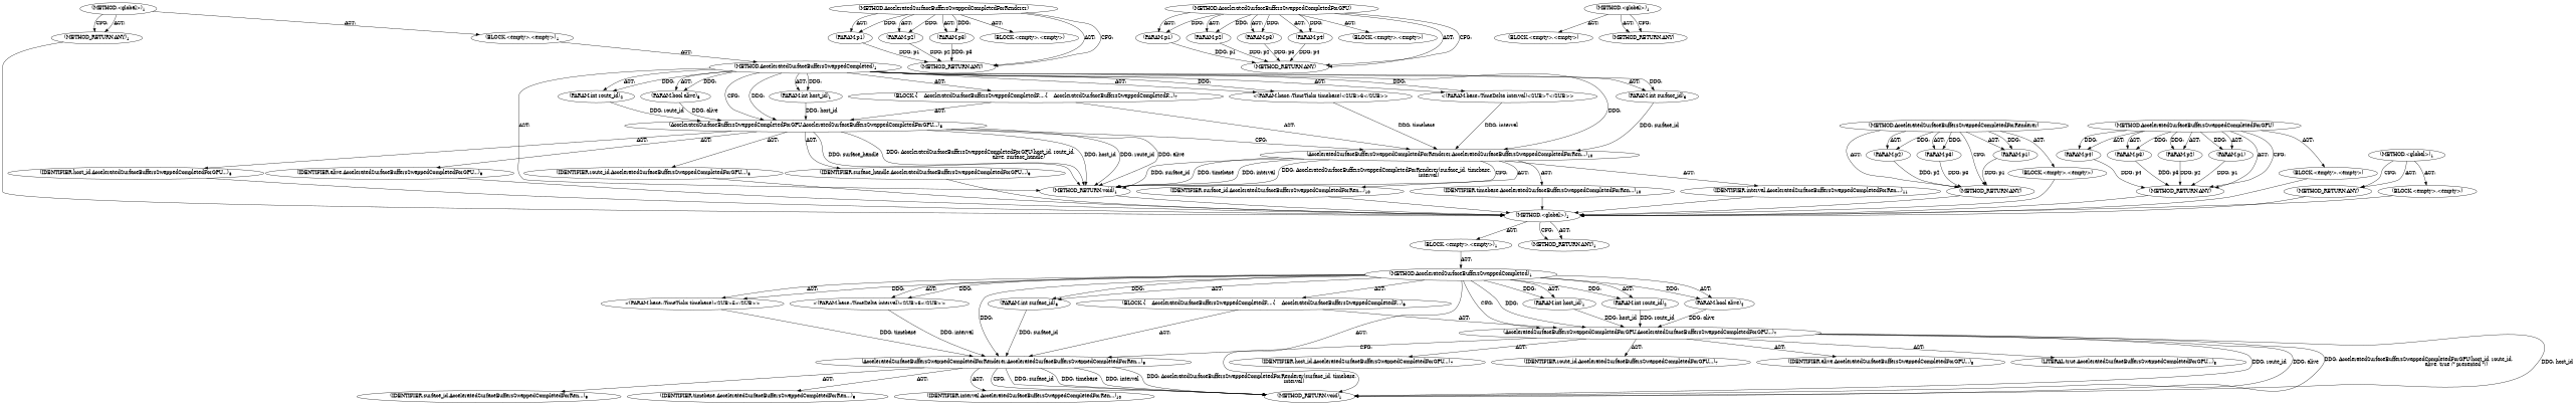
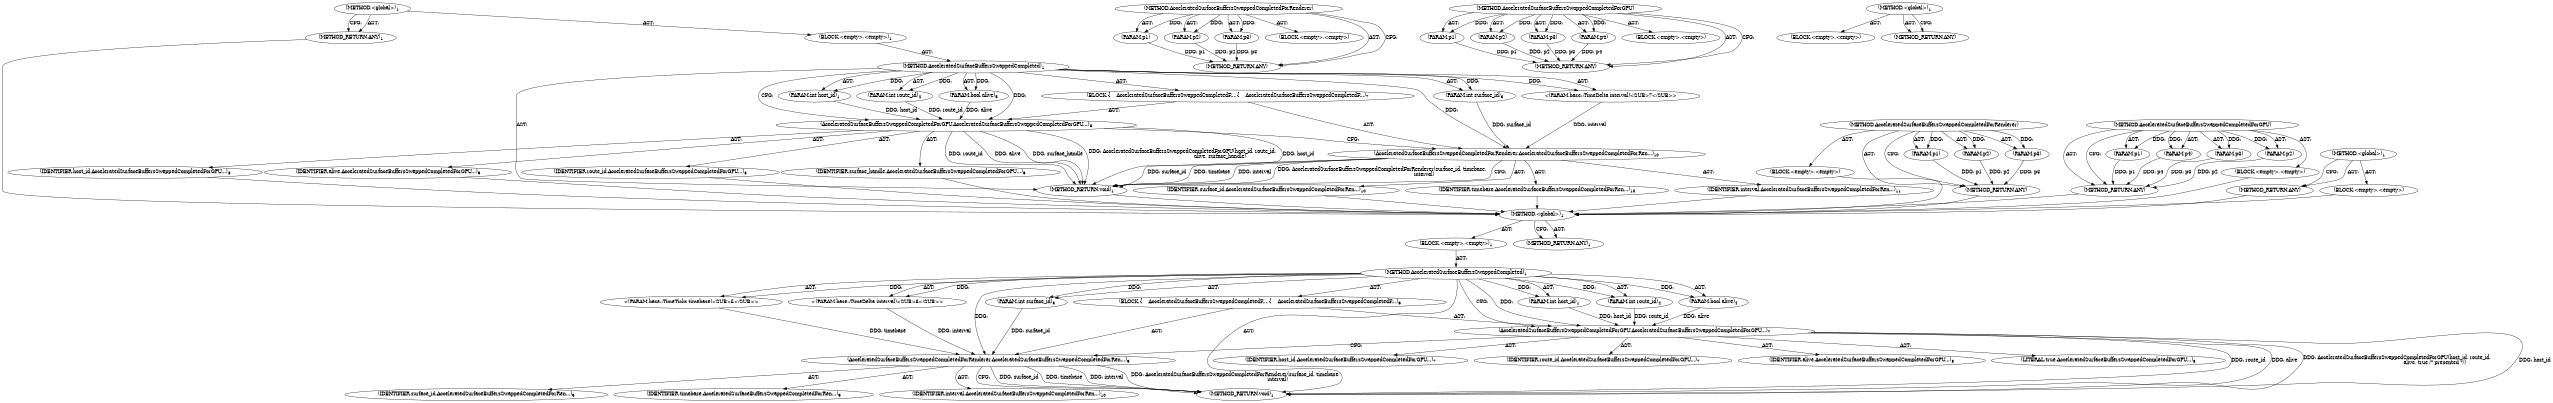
  digraph {
    n1 [label=<(METHOD,&lt;global&gt;)<SUB>1</SUB>>]
    n2 [label=<(BLOCK,&lt;empty&gt;,&lt;empty&gt;)<SUB>1</SUB>>]
    n3 [label=<(METHOD_RETURN,ANY)<SUB>1</SUB>>]
    n4 [label=<(METHOD,AcceleratedSurfaceBuffersSwappedCompleted)<SUB>1</SUB>>]
    n5 [label=<(PARAM,int host_id)<SUB>1</SUB>>]
    n6 [label=<(PARAM,int route_id)<SUB>2</SUB>>]
    n7 [label=<(PARAM,int surface_id)<SUB>3</SUB>>]
    n8 [label=<(PARAM,bool alive)<SUB>4</SUB>>]
    n9 [label="<(PARAM,base::TimeTicks timebase)<SUB>5</SUB>>"]
    n10 [label="<(PARAM,base::TimeDelta interval)<SUB>6</SUB>>"]
    n11 [label=<(BLOCK,{    AcceleratedSurfaceBuffersSwappedCompletedF...,{    AcceleratedSurfaceBuffersSwappedCompletedF...)<SUB>6</SUB>>]
    n12 [label=<(AcceleratedSurfaceBuffersSwappedCompletedForGPU,AcceleratedSurfaceBuffersSwappedCompletedForGPU...)<SUB>7</SUB>>]
    n13 [label=<(AcceleratedSurfaceBuffersSwappedCompletedForRenderer,AcceleratedSurfaceBuffersSwappedCompletedForRen...)<SUB>9</SUB>>]
    n14 [label=<(METHOD_RETURN,void)<SUB>1</SUB>>]
    n15 [label=<(IDENTIFIER,host_id,AcceleratedSurfaceBuffersSwappedCompletedForGPU...)<SUB>7</SUB>>]
    n16 [label=<(IDENTIFIER,route_id,AcceleratedSurfaceBuffersSwappedCompletedForGPU...)<SUB>7</SUB>>]
    n17 [label=<(IDENTIFIER,alive,AcceleratedSurfaceBuffersSwappedCompletedForGPU...)<SUB>8</SUB>>]
    n18 [label=<(LITERAL,true,AcceleratedSurfaceBuffersSwappedCompletedForGPU...)<SUB>8</SUB>>]
    n19 [label=<(IDENTIFIER,surface_id,AcceleratedSurfaceBuffersSwappedCompletedForRen...)<SUB>9</SUB>>]
    n20 [label=<(IDENTIFIER,timebase,AcceleratedSurfaceBuffersSwappedCompletedForRen...)<SUB>9</SUB>>]
    n21 [label=<(IDENTIFIER,interval,AcceleratedSurfaceBuffersSwappedCompletedForRen...)<SUB>10</SUB>>]
    n22 [label=<(METHOD,AcceleratedSurfaceBuffersSwappedCompletedForRenderer)>]
    n23 [label=<(PARAM,p1)>]
    n24 [label=<(PARAM,p2)>]
    n25 [label=<(PARAM,p3)>]
    n26 [label=<(BLOCK,&lt;empty&gt;,&lt;empty&gt;)>]
    n27 [label=<(METHOD_RETURN,ANY)>]
    n28 [label=<(METHOD,AcceleratedSurfaceBuffersSwappedCompletedForGPU)>]
    n29 [label=<(PARAM,p1)>]
    n30 [label=<(PARAM,p2)>]
    n31 [label=<(PARAM,p3)>]
    n32 [label=<(PARAM,p4)>]
    n33 [label=<(BLOCK,&lt;empty&gt;,&lt;empty&gt;)>]
    n34 [label=<(METHOD_RETURN,ANY)>]
    n35 [label=<(METHOD,&lt;global&gt;)<SUB>1</SUB>>]
    n36 [label=<(BLOCK,&lt;empty&gt;,&lt;empty&gt;)>]
    n37 [label=<(METHOD_RETURN,ANY)>]
    n38 [label=<(METHOD,&lt;global&gt;)<SUB>1</SUB>>]
    n39 [label=<(BLOCK,&lt;empty&gt;,&lt;empty&gt;)<SUB>1</SUB>>]
    n40 [label=<(METHOD_RETURN,ANY)<SUB>1</SUB>>]
    n41 [label=<(METHOD,AcceleratedSurfaceBuffersSwappedCompleted)<SUB>1</SUB>>]
    n42 [label=<(PARAM,int host_id)<SUB>1</SUB>>]
    n43 [label=<(PARAM,int route_id)<SUB>2</SUB>>]
    n44 [label=<(PARAM,int surface_id)<SUB>3</SUB>>]
    n45 [label=<(PARAM,bool alive)<SUB>5</SUB>>]
-   n46 [label="<(PARAM,base::TimeTicks timebase)<SUB>6</SUB>>"]
    n47 [label="<(PARAM,base::TimeDelta interval)<SUB>7</SUB>>"]
    n48 [label=<(BLOCK,{    AcceleratedSurfaceBuffersSwappedCompletedF...,{    AcceleratedSurfaceBuffersSwappedCompletedF...)<SUB>7</SUB>>]
    n49 [label=<(AcceleratedSurfaceBuffersSwappedCompletedForGPU,AcceleratedSurfaceBuffersSwappedCompletedForGPU...)<SUB>8</SUB>>]
    n50 [label=<(AcceleratedSurfaceBuffersSwappedCompletedForRenderer,AcceleratedSurfaceBuffersSwappedCompletedForRen...)<SUB>10</SUB>>]
    n51 [label=<(METHOD_RETURN,void)<SUB>1</SUB>>]
    n52 [label=<(IDENTIFIER,host_id,AcceleratedSurfaceBuffersSwappedCompletedForGPU...)<SUB>8</SUB>>]
    n53 [label=<(IDENTIFIER,route_id,AcceleratedSurfaceBuffersSwappedCompletedForGPU...)<SUB>8</SUB>>]
    n54 [label=<(IDENTIFIER,alive,AcceleratedSurfaceBuffersSwappedCompletedForGPU...)<SUB>9</SUB>>]
    n55 [label=<(IDENTIFIER,surface_handle,AcceleratedSurfaceBuffersSwappedCompletedForGPU...)<SUB>9</SUB>>]
    n56 [label=<(IDENTIFIER,surface_id,AcceleratedSurfaceBuffersSwappedCompletedForRen...)<SUB>10</SUB>>]
    n57 [label=<(IDENTIFIER,timebase,AcceleratedSurfaceBuffersSwappedCompletedForRen...)<SUB>10</SUB>>]
    n58 [label=<(IDENTIFIER,interval,AcceleratedSurfaceBuffersSwappedCompletedForRen...)<SUB>11</SUB>>]
    n59 [label=<(METHOD,AcceleratedSurfaceBuffersSwappedCompletedForRenderer)>]
    n60 [label=<(PARAM,p1)>]
    n61 [label=<(PARAM,p2)>]
    n62 [label=<(PARAM,p3)>]
    n63 [label=<(BLOCK,&lt;empty&gt;,&lt;empty&gt;)>]
    n64 [label=<(METHOD_RETURN,ANY)>]
    n65 [label=<(METHOD,AcceleratedSurfaceBuffersSwappedCompletedForGPU)>]
    n66 [label=<(PARAM,p1)>]
    n67 [label=<(PARAM,p2)>]
    n68 [label=<(PARAM,p3)>]
    n69 [label=<(PARAM,p4)>]
    n70 [label=<(BLOCK,&lt;empty&gt;,&lt;empty&gt;)>]
    n71 [label=<(METHOD_RETURN,ANY)>]
    n72 [label=<(METHOD,&lt;global&gt;)<SUB>1</SUB>>]
    n73 [label=<(BLOCK,&lt;empty&gt;,&lt;empty&gt;)>]
    n74 [label=<(METHOD_RETURN,ANY)>]
    n1 -> n2 [label="AST: "]
    n1 -> n3 [label="AST: "]
    n1 -> n3 [label="CFG: "]
    n2 -> n4 [label="AST: "]
    n4 -> n5 [label="AST: "]
    n4 -> n5 [label="DDG: "]
    n4 -> n6 [label="AST: "]
    n4 -> n6 [label="DDG: "]
    n4 -> n7 [label="AST: "]
    n4 -> n7 [label="DDG: "]
    n4 -> n8 [label="AST: "]
    n4 -> n8 [label="DDG: "]
    n4 -> n9 [label="AST: "]
    n4 -> n9 [label="DDG: "]
    n4 -> n10 [label="AST: "]
    n4 -> n10 [label="DDG: "]
    n4 -> n11 [label="AST: "]
    n4 -> n12 [label="CFG: "]
    n4 -> n12 [label="DDG: "]
    n4 -> n13 [label="DDG: "]
    n4 -> n14 [label="AST: "]
    n5 -> n12 [label="DDG: host_id"]
    n6 -> n12 [label="DDG: route_id"]
    n7 -> n13 [label="DDG: surface_id"]
    n8 -> n12 [label="DDG: alive"]
    n9 -> n13 [label="DDG: timebase"]
    n10 -> n13 [label="DDG: interval"]
    n11 -> n12 [label="AST: "]
    n11 -> n13 [label="AST: "]
    n12 -> n13 [label="CFG: "]
    n12 -> n14 [label="DDG: host_id"]
    n12 -> n14 [label="DDG: route_id"]
    n12 -> n14 [label="DDG: alive"]
    n12 -> n14 [label="DDG: AcceleratedSurfaceBuffersSwappedCompletedForGPU(host_id, route_id,\n                                                  alive, true /* presented */)"]
    n12 -> n15 [label="AST: "]
    n12 -> n16 [label="AST: "]
    n12 -> n17 [label="AST: "]
    n12 -> n18 [label="AST: "]
    n13 -> n14 [label="CFG: "]
    n13 -> n14 [label="DDG: surface_id"]
    n13 -> n14 [label="DDG: timebase"]
    n13 -> n14 [label="DDG: interval"]
    n13 -> n14 [label="DDG: AcceleratedSurfaceBuffersSwappedCompletedForRenderer(surface_id, timebase,\n                                                        interval)"]
    n13 -> n19 [label="AST: "]
    n13 -> n20 [label="AST: "]
    n13 -> n21 [label="AST: "]
    n22 -> n23 [label="AST: "]
    n22 -> n23 [label="DDG: "]
    n22 -> n24 [label="AST: "]
    n22 -> n24 [label="DDG: "]
    n22 -> n25 [label="AST: "]
    n22 -> n25 [label="DDG: "]
    n22 -> n26 [label="AST: "]
    n22 -> n27 [label="AST: "]
    n22 -> n27 [label="CFG: "]
    n23 -> n27 [label="DDG: p1"]
    n24 -> n27 [label="DDG: p2"]
    n25 -> n27 [label="DDG: p3"]
    n28 -> n29 [label="AST: "]
    n28 -> n29 [label="DDG: "]
    n28 -> n30 [label="AST: "]
    n28 -> n30 [label="DDG: "]
    n28 -> n31 [label="AST: "]
    n28 -> n31 [label="DDG: "]
    n28 -> n32 [label="AST: "]
    n28 -> n32 [label="DDG: "]
    n28 -> n33 [label="AST: "]
    n28 -> n34 [label="AST: "]
    n28 -> n34 [label="CFG: "]
    n29 -> n34 [label="DDG: p1"]
    n30 -> n34 [label="DDG: p2"]
    n31 -> n34 [label="DDG: p3"]
    n32 -> n34 [label="DDG: p4"]
    n35 -> n36 [label="AST: "]
    n35 -> n37 [label="AST: "]
    n35 -> n37 [label="CFG: "]
    n38 -> n39 [label="AST: "]
    n38 -> n40 [label="AST: "]
    n38 -> n40 [label="CFG: "]
    n39 -> n41 [label="AST: "]
    n40 -> n1
    n41 -> n42 [label="AST: "]
    n41 -> n42 [label="DDG: "]
    n41 -> n43 [label="AST: "]
    n41 -> n43 [label="DDG: "]
    n41 -> n44 [label="AST: "]
    n41 -> n44 [label="DDG: "]
    n41 -> n45 [label="AST: "]
    n41 -> n45 [label="DDG: "]
-   n41 -> n46 [label="AST: "]
-   n41 -> n46 [label="DDG: "]
    n41 -> n47 [label="AST: "]
    n41 -> n47 [label="DDG: "]
    n41 -> n48 [label="AST: "]
    n41 -> n49 [label="CFG: "]
    n41 -> n49 [label="DDG: "]
    n41 -> n50 [label="DDG: "]
    n41 -> n51 [label="AST: "]
    n42 -> n49 [label="DDG: host_id"]
    n43 -> n49 [label="DDG: route_id"]
    n44 -> n50 [label="DDG: surface_id"]
    n45 -> n49 [label="DDG: alive"]
-   n46 -> n50 [label="DDG: timebase"]
    n47 -> n50 [label="DDG: interval"]
    n48 -> n49 [label="AST: "]
    n48 -> n50 [label="AST: "]
    n49 -> n50 [label="CFG: "]
    n49 -> n51 [label="DDG: host_id"]
    n49 -> n51 [label="DDG: route_id"]
    n49 -> n51 [label="DDG: alive"]
    n49 -> n51 [label="DDG: surface_handle"]
    n49 -> n51 [label="DDG: AcceleratedSurfaceBuffersSwappedCompletedForGPU(host_id, route_id,\n                                                  alive, surface_handle)"]
    n49 -> n52 [label="AST: "]
    n49 -> n53 [label="AST: "]
    n49 -> n54 [label="AST: "]
    n49 -> n55 [label="AST: "]
    n50 -> n51 [label="CFG: "]
    n50 -> n51 [label="DDG: surface_id"]
    n50 -> n51 [label="DDG: timebase"]
    n50 -> n51 [label="DDG: interval"]
    n50 -> n51 [label="DDG: AcceleratedSurfaceBuffersSwappedCompletedForRenderer(surface_id, timebase,\n                                                        interval)"]
    n50 -> n56 [label="AST: "]
    n50 -> n57 [label="AST: "]
    n50 -> n58 [label="AST: "]
    n51 -> n1
    n52 -> n1
    n53 -> n1
    n54 -> n1
    n55 -> n1
    n56 -> n1
    n57 -> n1
    n58 -> n1
    n59 -> n60 [label="AST: "]
    n59 -> n60 [label="DDG: "]
    n59 -> n61 [label="AST: "]
    n59 -> n61 [label="DDG: "]
    n59 -> n62 [label="AST: "]
    n59 -> n62 [label="DDG: "]
    n59 -> n63 [label="AST: "]
    n59 -> n64 [label="AST: "]
    n59 -> n64 [label="CFG: "]
    n60 -> n64 [label="DDG: p1"]
    n61 -> n64 [label="DDG: p2"]
    n62 -> n64 [label="DDG: p3"]
    n63 -> n1
    n64 -> n1
    n65 -> n66 [label="AST: "]
    n65 -> n66 [label="DDG: "]
    n65 -> n67 [label="AST: "]
    n65 -> n67 [label="DDG: "]
    n65 -> n68 [label="AST: "]
    n65 -> n68 [label="DDG: "]
    n65 -> n69 [label="AST: "]
    n65 -> n69 [label="DDG: "]
    n65 -> n70 [label="AST: "]
    n65 -> n71 [label="AST: "]
    n65 -> n71 [label="CFG: "]
    n66 -> n71 [label="DDG: p1"]
    n67 -> n71 [label="DDG: p2"]
    n68 -> n71 [label="DDG: p3"]
    n69 -> n71 [label="DDG: p4"]
    n70 -> n1
    n71 -> n1
    n72 -> n73 [label="AST: "]
    n72 -> n74 [label="AST: "]
    n72 -> n74 [label="CFG: "]
    n73 -> n1
    n74 -> n1
  }
